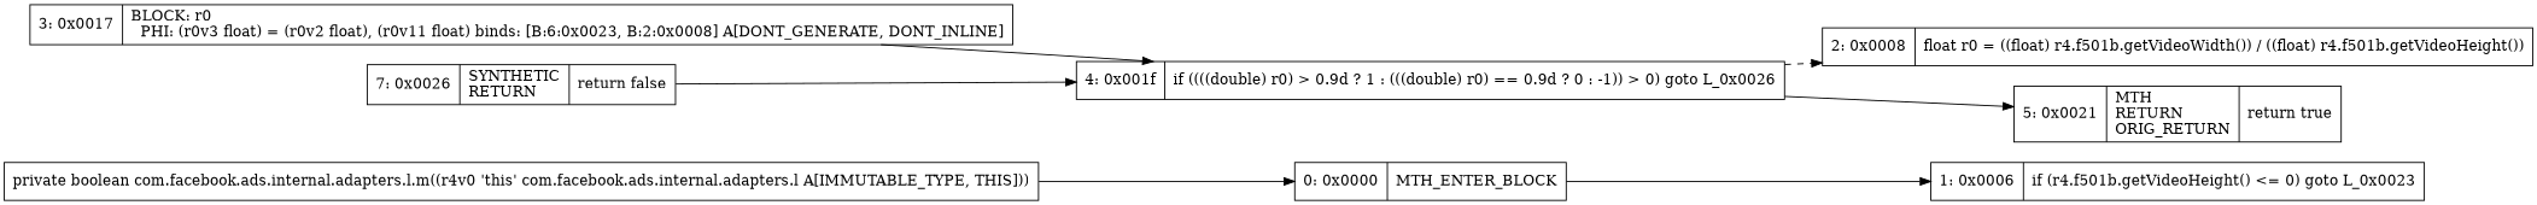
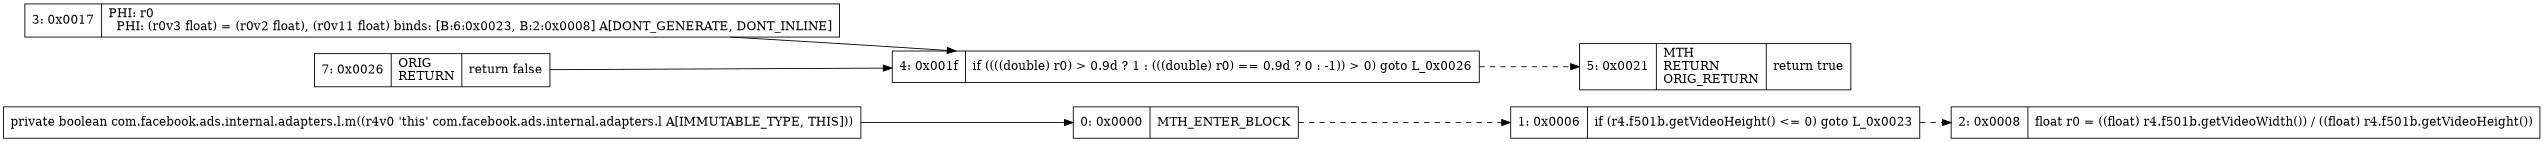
  digraph {
    rankdir=LR
    node [shape=record]
    n1 [label="{0\:\ 0x0000|MTH_ENTER_BLOCK\l}"]
    n2 [label="{1\:\ 0x0006|if (r4.f501b.getVideoHeight() \<= 0) goto L_0x0023\l}"]
    n3 [label="{2\:\ 0x0008|float r0 = ((float) r4.f501b.getVideoWidth()) \/ ((float) r4.f501b.getVideoHeight())\l}"]
-   n4 [label="{3\:\ 0x0017|BLOCK: r0 \l  PHI: (r0v3 float) = (r0v2 float), (r0v11 float) binds: [B:6:0x0023, B:2:0x0008] A[DONT_GENERATE, DONT_INLINE]\l}"]
+   n4 [label="{3\:\ 0x0017|PHI: r0 \l  PHI: (r0v3 float) = (r0v2 float), (r0v11 float) binds: [B:6:0x0023, B:2:0x0008] A[DONT_GENERATE, DONT_INLINE]\l}"]
    n5 [label="{4\:\ 0x001f|if ((((double) r0) \> 0.9d ? 1 : (((double) r0) == 0.9d ? 0 : \-1)) \> 0) goto L_0x0026\l}"]
    n6 [label="{5\:\ 0x0021|MTH\lRETURN\lORIG_RETURN\l|return true\l}"]
-   n7 [label="{7\:\ 0x0026|SYNTHETIC\lRETURN\l|return false\l}"]
+   n7 [label="{7\:\ 0x0026|ORIG\lRETURN\l|return false\l}"]
    n8 [label="{private boolean com.facebook.ads.internal.adapters.l.m((r4v0 'this' com.facebook.ads.internal.adapters.l A[IMMUTABLE_TYPE, THIS])) }"]
-   n1 -> n2
-   n5 -> n3 [style=dashed]
+   n1 -> n2 [style=dashed]
+   n2 -> n3 [style=dashed]
    n4 -> n5
-   n5 -> n6 [style=solid]
+   n5 -> n6 [style=dashed]
    n7 -> n5
    n8 -> n1
  }
